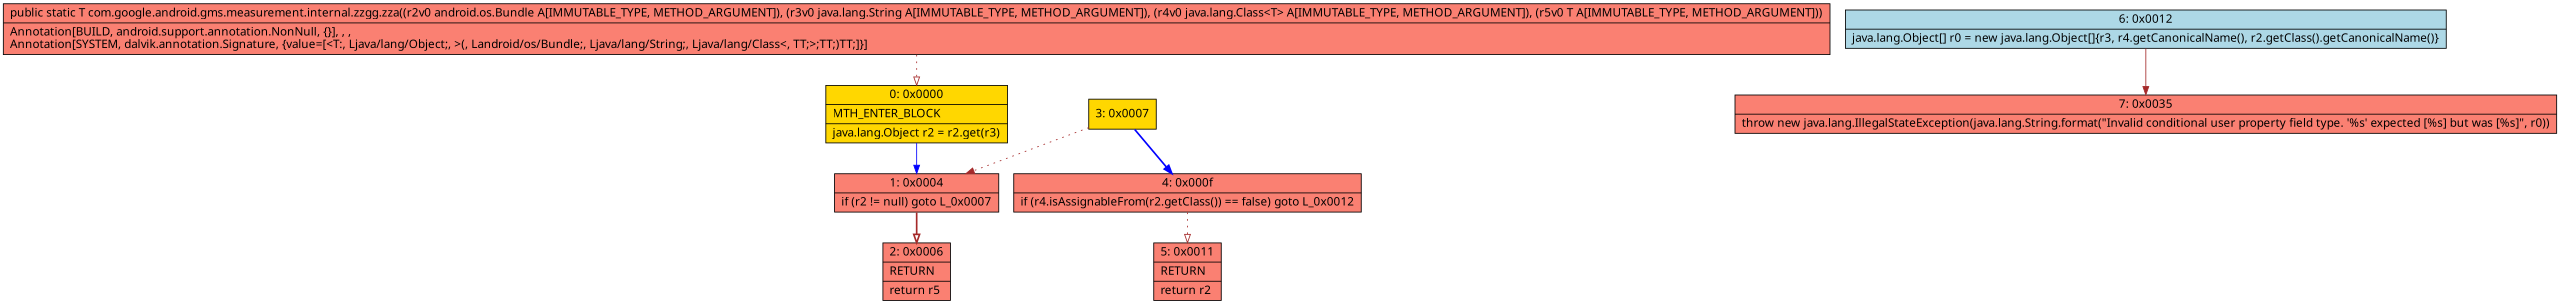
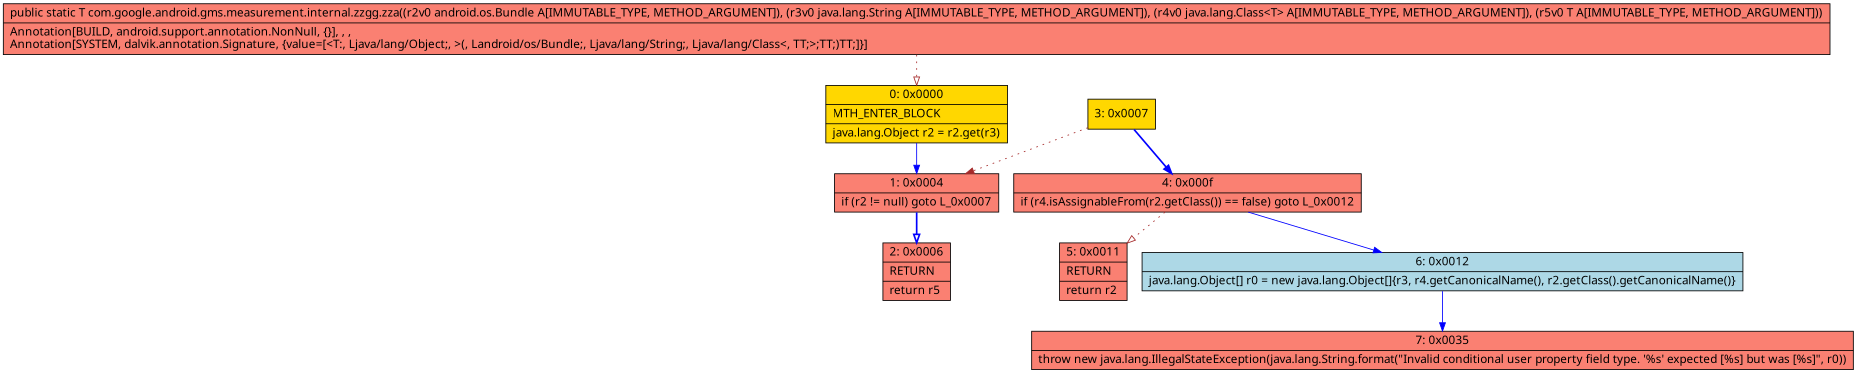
  digraph {
    fontname="Noto Sans"
    node [fillcolor=salmon fontname="Noto Sans" shape=record style=filled]
    edge [arrowhead=normal color=brown fontname="Noto Sans" style=solid]
    n1 [fillcolor=gold label="{0\:\ 0x0000|MTH_ENTER_BLOCK\l|java.lang.Object r2 = r2.get(r3)\l}"]
    n2 [label="{1\:\ 0x0004|if (r2 != null) goto L_0x0007\l}"]
    n3 [label="{2\:\ 0x0006|RETURN\l|return r5\l}"]
    n4 [fillcolor=gold label="{3\:\ 0x0007}"]
    n5 [label="{4\:\ 0x000f|if (r4.isAssignableFrom(r2.getClass()) == false) goto L_0x0012\l}"]
    n6 [label="{5\:\ 0x0011|RETURN\l|return r2\l}"]
    n7 [fillcolor=lightblue label="{6\:\ 0x0012|java.lang.Object[] r0 = new java.lang.Object[]\{r3, r4.getCanonicalName(), r2.getClass().getCanonicalName()\}\l}"]
    n8 [label="{7\:\ 0x0035|throw new java.lang.IllegalStateException(java.lang.String.format(\"Invalid conditional user property field type. '%s' expected [%s] but was [%s]\", r0))\l}"]
    n9 [label="{public static T com.google.android.gms.measurement.internal.zzgg.zza((r2v0 android.os.Bundle A[IMMUTABLE_TYPE, METHOD_ARGUMENT]), (r3v0 java.lang.String A[IMMUTABLE_TYPE, METHOD_ARGUMENT]), (r4v0 java.lang.Class\<T\> A[IMMUTABLE_TYPE, METHOD_ARGUMENT]), (r5v0 T A[IMMUTABLE_TYPE, METHOD_ARGUMENT]))  | Annotation[BUILD, android.support.annotation.NonNull, \{\}], , , \lAnnotation[SYSTEM, dalvik.annotation.Signature, \{value=[\<T:, Ljava\/lang\/Object;, \>(, Landroid\/os\/Bundle;, Ljava\/lang\/String;, Ljava\/lang\/Class\<, TT;\>;TT;)TT;]\}]\l}"]
    n1 -> n2 [color=blue]
-   n2 -> n3 [arrowhead=onormal style=bold]
+   n2 -> n3 [arrowhead=onormal color=blue style=bold]
    n4 -> n2 [style=dotted]
    n4 -> n5 [color=blue style=bold]
    n5 -> n6 [arrowhead=onormal style=dotted]
-   n7 -> n8
+   n5 -> n7 [color=blue]
+   n7 -> n8 [color=blue]
    n9 -> n1 [arrowhead=onormal style=dotted]
  }
